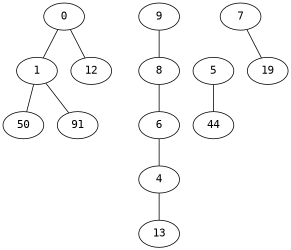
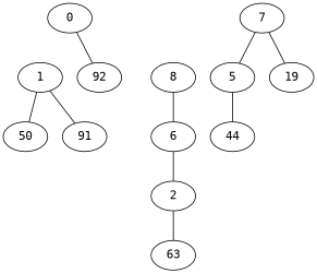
  graph {
    fontname="DejaVu Sans Mono"
    node [chem=H fontname="DejaVu Sans Mono"]
    edge [fontname="DejaVu Sans Mono" valence=1]
    n1 [label=50]
    1 [chem=C]
    n3 [label=91]
    n4 [chem=O label=0]
-   12
-   13
-   4 [chem=C]
+   12 [label=92]
+   13 [label=63]
+   4 [chem=C label=2]
    n8 [label=44]
    5 [chem=C]
    6 [chem=C]
    7 [chem=C]
    n12 [label=19]
    8 [chem=C]
-   9 [chem=F]
    1 -- n1
    1 -- n3
-   n4 -- 1
    n4 -- 12
    4 -- 13
    5 -- n8
    6 -- 4
+   7 -- 5 [valence=2]
    7 -- n12
    8 -- 6 [valence=2]
-   9 -- 8
  }
